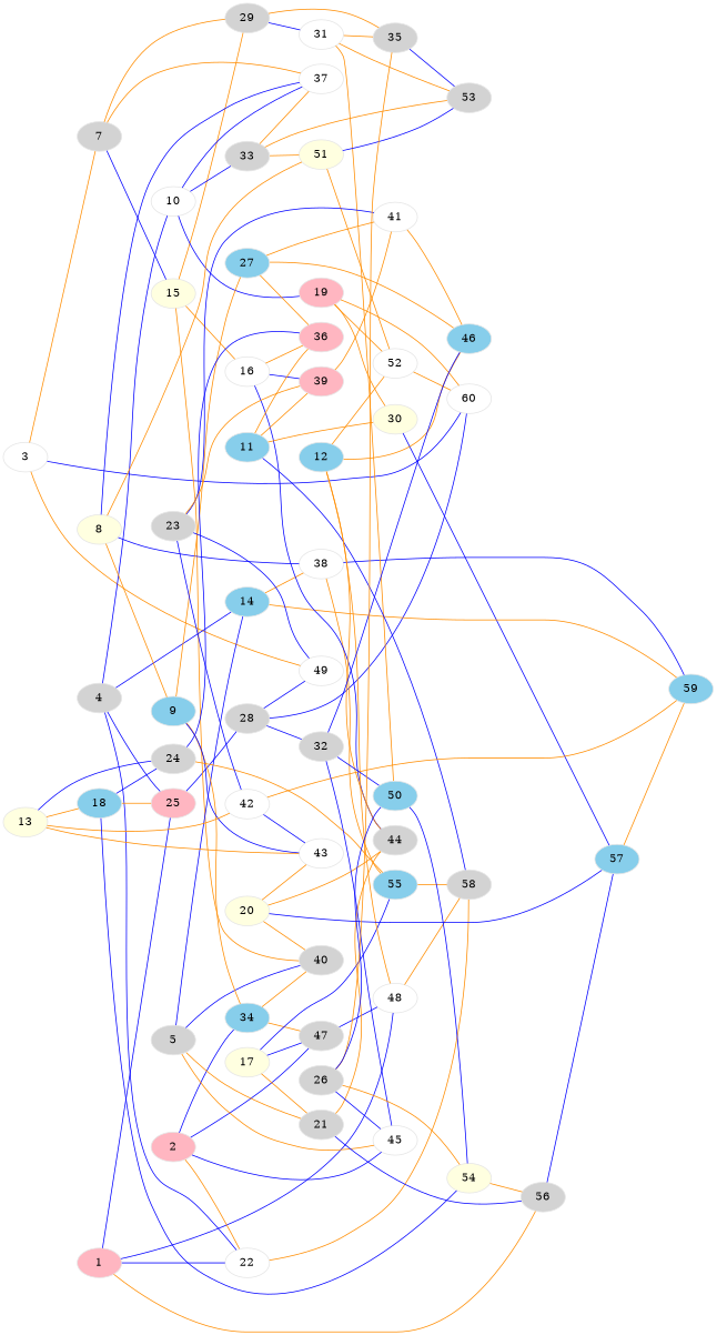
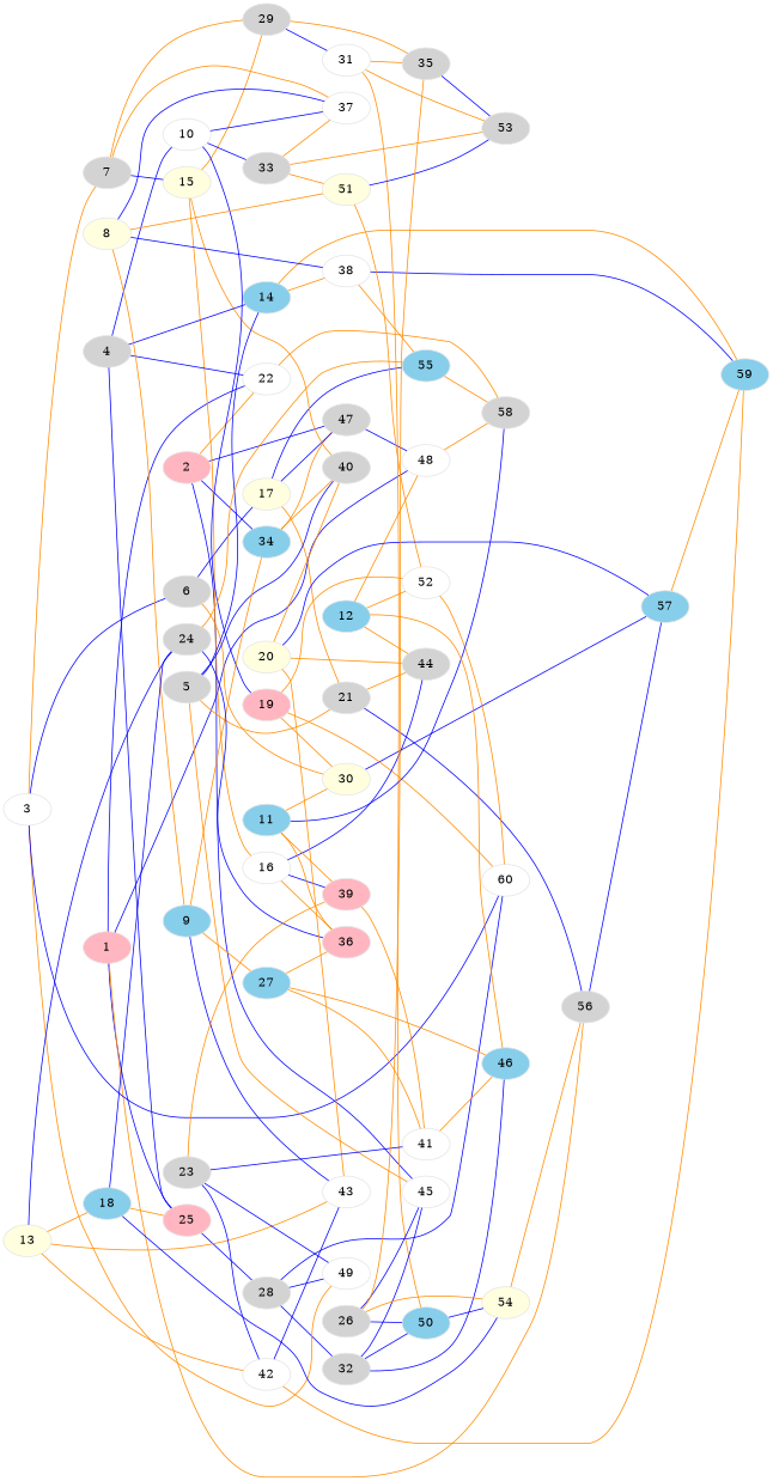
  graph {
    rankdir=LR
    node [color=gray90 fillcolor=lightgrey style=filled]
    edge [color=darkorange]
    1 [fillcolor=lightpink]
    22 [fillcolor=white]
    25 [fillcolor=lightpink]
    48 [fillcolor=white]
    56
    58
    28
    57 [fillcolor=skyblue]
    2 [fillcolor=lightpink]
    34 [fillcolor=skyblue]
    45 [fillcolor=white]
    47
    40
    3 [fillcolor=white]
+   6
    7
    49 [fillcolor=white]
    60 [fillcolor=white]
    17 [fillcolor=lightyellow]
    30 [fillcolor=lightyellow]
    15 [fillcolor=lightyellow]
    29
    37 [fillcolor=white]
    4
    10 [fillcolor=white]
    14 [fillcolor=skyblue]
    19 [fillcolor=lightpink]
    33
    38 [fillcolor=white]
    59 [fillcolor=skyblue]
    5
    21
    44
    55 [fillcolor=skyblue]
    16 [fillcolor=white]
    35
    31 [fillcolor=white]
    8 [fillcolor=lightyellow]
    9 [fillcolor=skyblue]
    51 [fillcolor=lightyellow]
    27 [fillcolor=skyblue]
    43 [fillcolor=white]
    52 [fillcolor=white]
    53
    36 [fillcolor=lightpink]
    46 [fillcolor=skyblue]
    41 [fillcolor=white]
    11 [fillcolor=skyblue]
    39 [fillcolor=lightpink]
    12 [fillcolor=skyblue]
    13 [fillcolor=lightyellow]
    18 [fillcolor=skyblue]
    24
    42 [fillcolor=white]
    54 [fillcolor=lightyellow]
    20 [fillcolor=lightyellow]
    23
    32
    26
    50 [fillcolor=skyblue]
    1 -- 22 [color=blue]
    1 -- 25 [color=blue]
    1 -- 48 [color=blue]
    1 -- 56
    22 -- 58
    25 -- 28 [color=blue]
    48 -- 58
    56 -- 57 [color=blue]
    28 -- 49 [color=blue]
    28 -- 60 [color=blue]
    28 -- 32 [color=blue]
    57 -- 59
    2 -- 22
    2 -- 34 [color=blue]
    2 -- 45 [color=blue]
    2 -- 47 [color=blue]
    34 -- 47
    34 -- 40
    47 -- 48 [color=blue]
+   3 -- 6 [color=blue]
    3 -- 7
    3 -- 49
    3 -- 60 [color=blue]
+   6 -- 17 [color=blue]
+   6 -- 30
    7 -- 15 [color=blue]
    7 -- 29
    7 -- 37
    17 -- 47 [color=blue]
    17 -- 21
    17 -- 55 [color=blue]
    30 -- 57 [color=blue]
    15 -- 40
    15 -- 29
    15 -- 16
    29 -- 35
    29 -- 31 [color=blue]
    4 -- 22 [color=blue]
    4 -- 25 [color=blue]
    4 -- 10 [color=blue]
    4 -- 14 [color=blue]
    10 -- 37 [color=blue]
    10 -- 19 [color=blue]
    10 -- 33 [color=blue]
    14 -- 38
    14 -- 59
    19 -- 60
    19 -- 30
    19 -- 52
    33 -- 37
    33 -- 51
    33 -- 53
    38 -- 59 [color=blue]
    38 -- 55
    5 -- 45
    5 -- 40 [color=blue]
    5 -- 14 [color=blue]
    5 -- 21
    21 -- 56 [color=blue]
    21 -- 44
    55 -- 58
    16 -- 44 [color=blue]
    16 -- 36
    16 -- 39 [color=blue]
    35 -- 53 [color=blue]
    31 -- 35
    31 -- 53
    31 -- 50
    8 -- 37 [color=blue]
    8 -- 38 [color=blue]
    8 -- 9
    8 -- 51
    9 -- 34
    9 -- 27
    9 -- 43 [color=blue]
    51 -- 52
    51 -- 53 [color=blue]
    27 -- 36
    27 -- 46
    27 -- 41
    52 -- 60
    41 -- 46
    11 -- 58 [color=blue]
    11 -- 30
    11 -- 36
    11 -- 39
    39 -- 41
    12 -- 48
    12 -- 44
    12 -- 52
    12 -- 46
    13 -- 43
    13 -- 18
    13 -- 24 [color=blue]
    13 -- 42
    18 -- 25
    18 -- 24 [color=blue]
    18 -- 54 [color=blue]
    24 -- 55
    24 -- 36 [color=blue]
    42 -- 59
    42 -- 43 [color=blue]
    54 -- 56
    20 -- 57 [color=blue]
    20 -- 40
    20 -- 44
    20 -- 43
    23 -- 49 [color=blue]
    23 -- 41 [color=blue]
    23 -- 39
    23 -- 42 [color=blue]
    32 -- 45 [color=blue]
    32 -- 46 [color=blue]
    32 -- 50 [color=blue]
    26 -- 45 [color=blue]
    26 -- 35
    26 -- 54
    26 -- 50 [color=blue]
    50 -- 54 [color=blue]
  }
